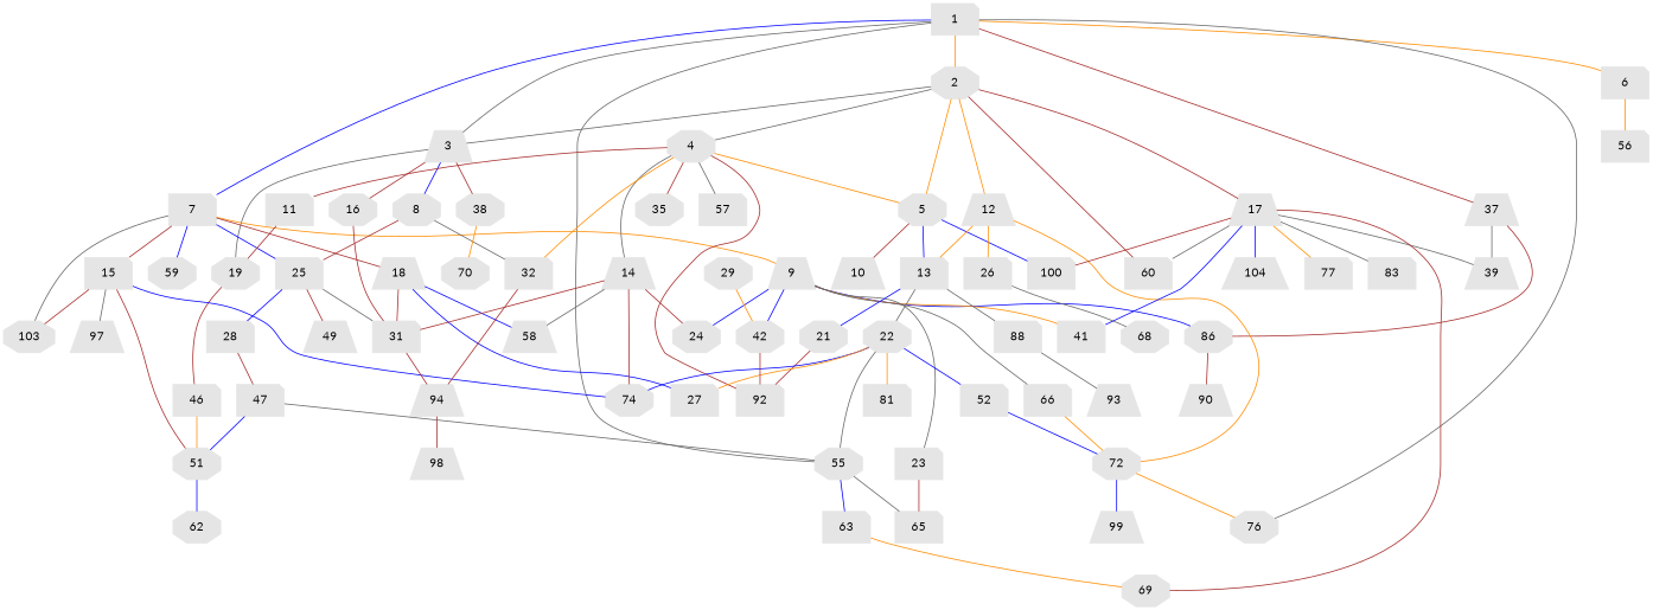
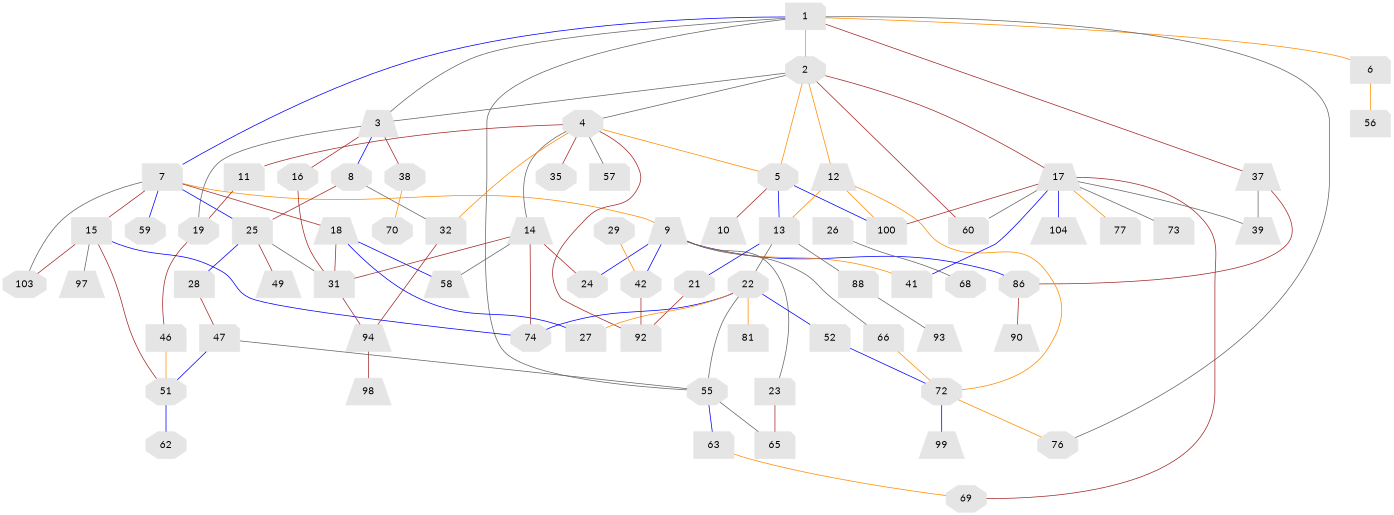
  graph {
    fontname=Lato
    node [color=gray90 fontname=Lato shape=note style=filled]
    edge [color=brown fontname=Lato]
    1 [super="+75"]
    2 [shape=octagon]
    3 [shape=trapezium super="+34"]
    6 [super="+50"]
    7 [super="+53"]
    37 [shape=trapezium super="+73"]
    55 [shape=octagon super="+87"]
    76 [shape=octagon]
    4 [shape=octagon super="+95"]
    5 [shape=octagon super="+54"]
    12 [shape=trapezium super="+48"]
    17 [shape=trapezium super="+40"]
    60 [super="+101"]
    8 [shape=octagon super="+43"]
    16 [shape=octagon]
    19 [shape=octagon]
    38 [shape=octagon]
    56
    9 [shape=trapezium super="+30"]
    15 [super="+20"]
    18 [shape=trapezium super="+71"]
    25 [super="+44"]
    59 [shape=octagon]
    103 [shape=octagon]
    86 [shape=octagon]
    39 [shape=trapezium super="+61"]
    65 [super="+91"]
    63 [super="+80"]
    11 [super="+84"]
    14 [shape=trapezium super="+67"]
    35 [shape=octagon]
    n32 [label=32]
    57
    92
    10 [shape=trapezium]
    13 [super="+79"]
    100 [super="+105"]
    26 [super="+33"]
    72 [shape=octagon super="+89"]
    41
    69 [shape=octagon]
    77
-   83
+   83 [label=73]
    104 [shape=trapezium]
    31 [super="+82"]
    46
    70 [shape=octagon]
    24 [shape=octagon super="+32"]
    58 [shape=trapezium]
    74 [shape=octagon]
    94 [shape=trapezium super="+96"]
    21 [shape=octagon]
    22 [shape=octagon super="+78"]
    88
    23
    42 [shape=octagon]
    66
    51 [shape=octagon super="+64"]
    97 [shape=trapezium]
    27
    28 [super="+45"]
    49 [shape=trapezium]
    90 [shape=trapezium]
    68 [shape=octagon]
    99 [shape=trapezium]
    52
    81
    93 [shape=trapezium]
    62 [shape=octagon]
    29 [shape=octagon super="+102"]
    47
    98 [shape=trapezium]
    1 -- 2 [color=darkorange]
    1 -- 3 [color=gray40]
    1 -- 6 [color=darkorange]
    1 -- 7 [color=blue]
    1 -- 37
    1 -- 55 [color=gray40]
    1 -- 76 [color=gray40]
    2 -- 3 [color=gray40]
    2 -- 4 [color=gray40]
    2 -- 5 [color=darkorange]
    2 -- 12 [color=darkorange]
    2 -- 17
    2 -- 60
    3 -- 8 [color=blue]
    3 -- 16
    3 -- 19 [color=gray40]
    3 -- 38
    6 -- 56 [color=darkorange]
    7 -- 9 [color=darkorange]
    7 -- 15
    7 -- 18
    7 -- 25 [color=blue]
    7 -- 59 [color=blue]
    7 -- 103 [color=gray40]
    37 -- 86
    37 -- 39 [color=gray40]
    55 -- 65 [color=gray40]
    55 -- 63 [color=blue]
    4 -- 5 [color=darkorange]
    4 -- 11
    4 -- 14 [color=gray40]
    4 -- 35
    4 -- n32 [color=darkorange]
    4 -- 57 [color=gray40]
    4 -- 92
    5 -- 10
    5 -- 13 [color=blue]
    5 -- 100 [color=blue]
    12 -- 13 [color=darkorange]
-   12 -- 26 [color=darkorange]
+   12 -- 100 [color=darkorange]
    12 -- 72 [color=darkorange]
    17 -- 60 [color=gray40]
    17 -- 39 [color=gray40]
    17 -- 100
    17 -- 41 [color=blue]
    17 -- 69
    17 -- 77 [color=darkorange]
    17 -- 83 [color=gray40]
    17 -- 104 [color=blue]
    8 -- 25
    8 -- n32 [color=gray40]
    16 -- 31
    19 -- 46
    38 -- 70 [color=darkorange]
    9 -- 86 [color=blue]
    9 -- 41 [color=darkorange]
    9 -- 24 [color=blue]
    9 -- 23 [color=gray40]
    9 -- 42 [color=blue]
    9 -- 66 [color=gray40]
    15 -- 103
    15 -- 74 [color=blue]
    15 -- 51
    15 -- 97 [color=gray40]
    18 -- 31
    18 -- 58 [color=blue]
    18 -- 27 [color=blue]
    25 -- 31 [color=gray40]
    25 -- 28 [color=blue]
    25 -- 49
    86 -- 90
    63 -- 69 [color=darkorange]
    11 -- 19
    14 -- 31
    14 -- 24
    14 -- 58 [color=gray40]
    14 -- 74
    n32 -- 94
    13 -- 21 [color=blue]
    13 -- 22 [color=gray40 weight=2]
    13 -- 88 [color=gray40]
    26 -- 68 [color=gray40]
    72 -- 76 [color=darkorange]
    72 -- 99 [color=blue]
    31 -- 94
    46 -- 51 [color=darkorange]
    94 -- 98
    21 -- 92
    22 -- 55 [color=gray40]
    22 -- 74 [color=blue]
    22 -- 27 [color=darkorange]
    22 -- 52 [color=blue]
    22 -- 81 [color=darkorange]
    88 -- 93 [color=gray40]
    23 -- 65
    42 -- 92
    66 -- 72 [color=darkorange]
    51 -- 62 [color=blue]
    28 -- 47
    52 -- 72 [color=blue]
    29 -- 42 [color=darkorange]
    47 -- 55 [color=gray40]
    47 -- 51 [color=blue]
  }
